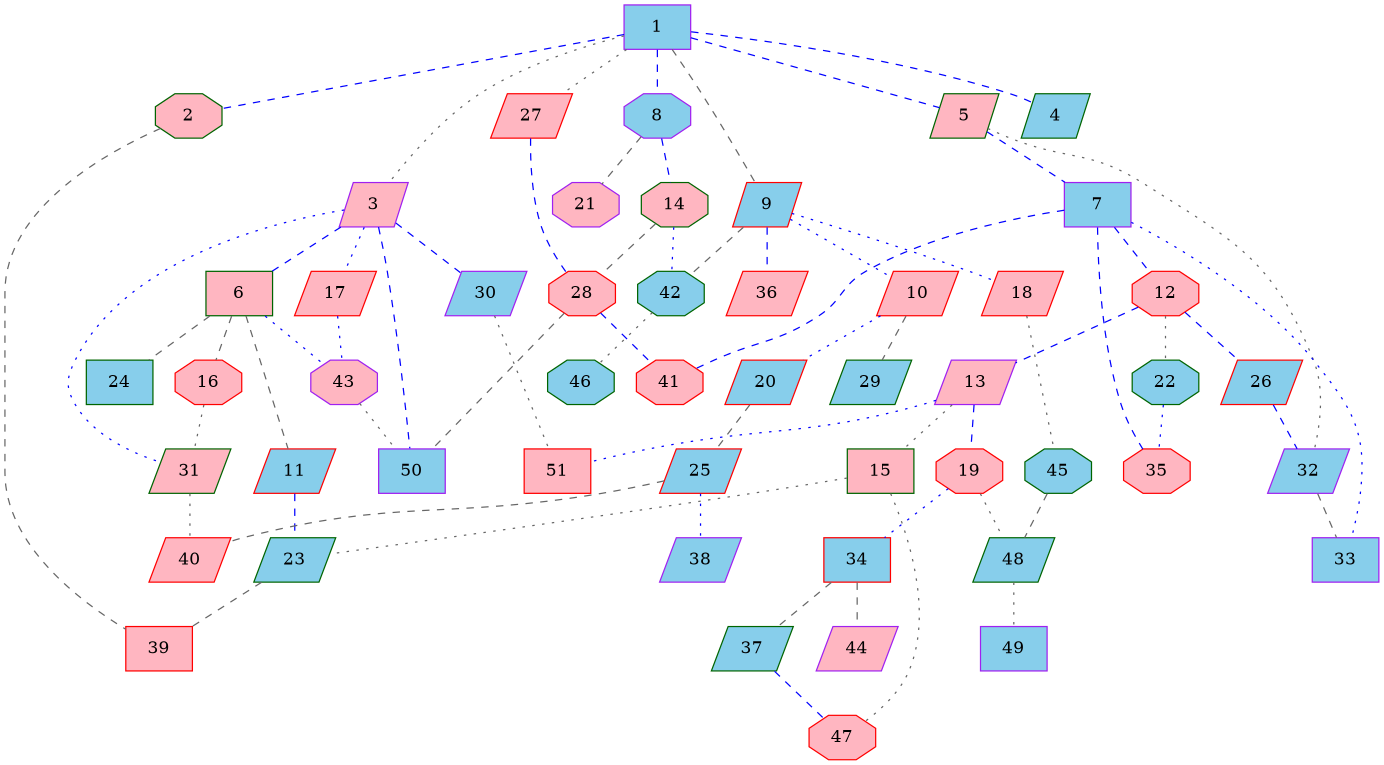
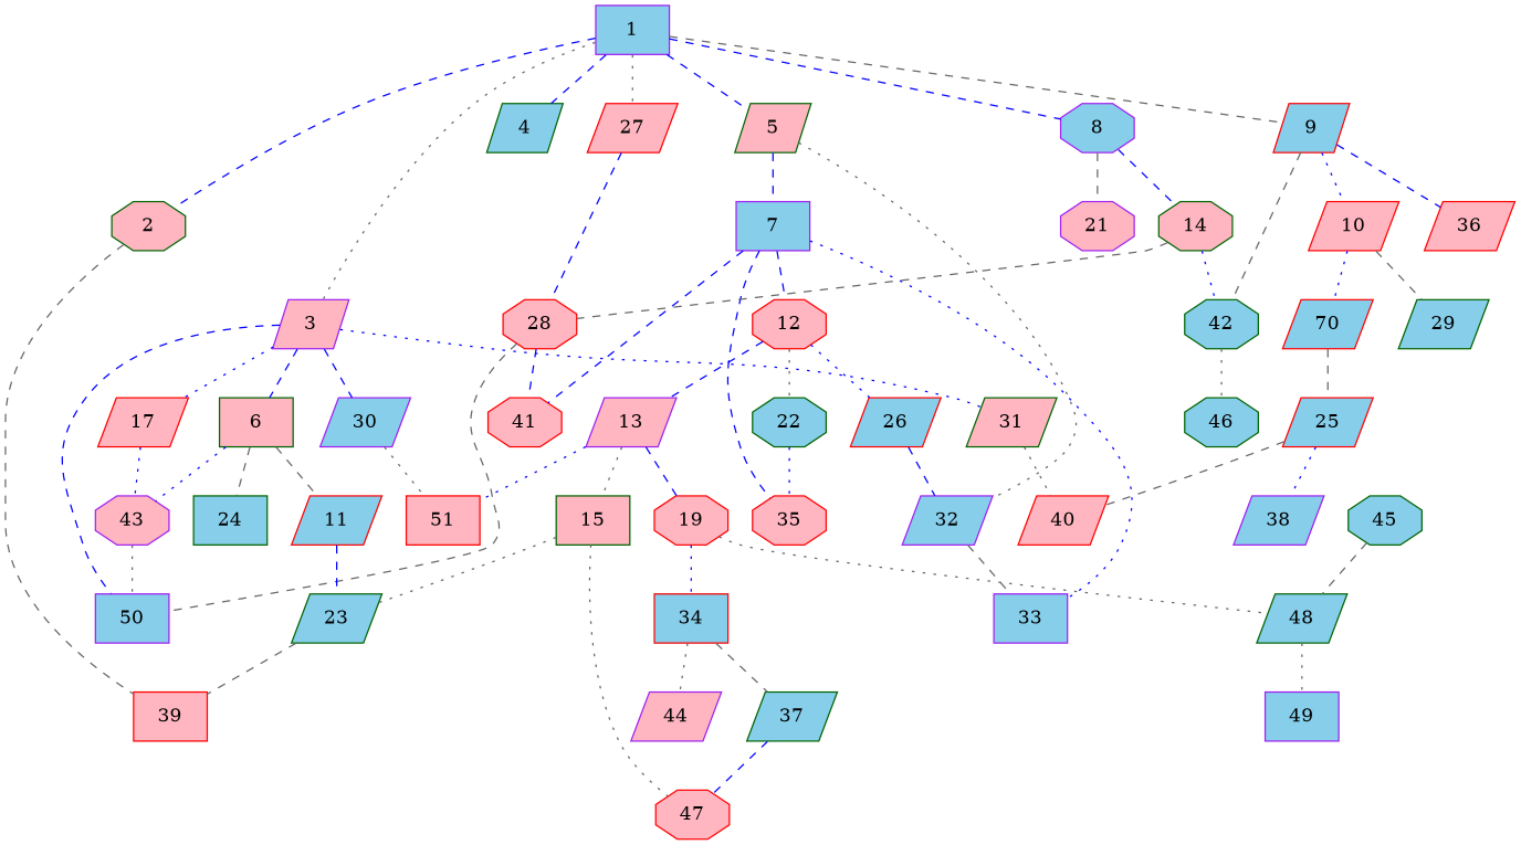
  graph {
    node [color=red fillcolor=lightpink shape=parallelogram style=filled]
    edge [color=blue style=dashed]
    1 [color=purple fillcolor=skyblue shape=box]
    2 [color=darkgreen shape=octagon]
    3 [color=purple]
    4 [color=darkgreen fillcolor=skyblue]
    5 [color=darkgreen]
    8 [color=purple fillcolor=skyblue shape=octagon]
    9 [fillcolor=skyblue]
    27
    39 [shape=box]
    6 [color=darkgreen shape=box]
    17
    30 [color=purple fillcolor=skyblue]
    31 [color=darkgreen]
    50 [color=purple fillcolor=skyblue shape=box]
    7 [color=purple fillcolor=skyblue shape=box]
    32 [color=purple fillcolor=skyblue]
    14 [color=darkgreen shape=octagon]
    21 [color=purple shape=octagon]
    10
-   18
    36
    42 [color=darkgreen fillcolor=skyblue shape=octagon]
    28 [shape=octagon]
    11 [fillcolor=skyblue]
-   16 [shape=octagon]
    24 [color=darkgreen fillcolor=skyblue shape=box]
    43 [color=purple shape=octagon]
    51 [shape=box]
    40
    12 [shape=octagon]
    33 [color=purple fillcolor=skyblue shape=box]
    35 [shape=octagon]
    41 [shape=octagon]
    23 [color=darkgreen fillcolor=skyblue]
    13 [color=purple]
    22 [color=darkgreen fillcolor=skyblue shape=octagon]
    26 [fillcolor=skyblue]
-   20 [fillcolor=skyblue]
+   20 [fillcolor=skyblue label=70]
    29 [color=darkgreen fillcolor=skyblue]
    45 [color=darkgreen fillcolor=skyblue shape=octagon]
    46 [color=darkgreen fillcolor=skyblue shape=octagon]
    25 [fillcolor=skyblue]
    15 [color=darkgreen shape=box]
    19 [shape=octagon]
    47 [shape=octagon]
    34 [fillcolor=skyblue shape=box]
    48 [color=darkgreen fillcolor=skyblue]
    37 [color=darkgreen fillcolor=skyblue]
    44 [color=purple]
    49 [color=purple fillcolor=skyblue shape=box]
    38 [color=purple fillcolor=skyblue]
    1 -- 2
    1 -- 3 [color=gray40 style=dotted]
    1 -- 4
    1 -- 5
    1 -- 8
    1 -- 9 [color=gray40]
    1 -- 27 [color=gray40 style=dotted]
    2 -- 39 [color=gray40]
    3 -- 6
    3 -- 17 [style=dotted]
    3 -- 30
    3 -- 31 [style=dotted]
    3 -- 50
    5 -- 7
    5 -- 32 [color=gray40 style=dotted]
    8 -- 14
    8 -- 21 [color=gray40]
    9 -- 10 [style=dotted]
-   9 -- 18 [style=dotted]
    9 -- 36
    9 -- 42 [color=gray40]
    27 -- 28
    6 -- 11 [color=gray40]
-   6 -- 16 [color=gray40]
    6 -- 24 [color=gray40]
    6 -- 43 [style=dotted]
    17 -- 43 [style=dotted]
    30 -- 51 [color=gray40 style=dotted]
    31 -- 40 [color=gray40 style=dotted]
    7 -- 12
    7 -- 33 [style=dotted]
    7 -- 35
    7 -- 41
    32 -- 33 [color=gray40]
    14 -- 42 [style=dotted]
    14 -- 28 [color=gray40]
    10 -- 20 [style=dotted]
    10 -- 29 [color=gray40]
-   18 -- 45 [color=gray40 style=dotted]
    42 -- 46 [color=gray40 style=dotted]
    28 -- 50 [color=gray40]
    28 -- 41
    11 -- 23
-   16 -- 31 [color=gray40 style=dotted]
    43 -- 50 [color=gray40 style=dotted]
    12 -- 13
    12 -- 22 [color=gray40 style=dotted]
-   12 -- 26
+   12 -- 26 [style=dotted]
    23 -- 39 [color=gray40]
    13 -- 51 [style=dotted]
    13 -- 15 [color=gray40 style=dotted]
    13 -- 19
    22 -- 35 [style=dotted]
    26 -- 32
    20 -- 25 [color=gray40]
    45 -- 48 [color=gray40]
    25 -- 40 [color=gray40]
    25 -- 38 [style=dotted]
    15 -- 23 [color=gray40 style=dotted]
    15 -- 47 [color=gray40 style=dotted]
    19 -- 34 [style=dotted]
    19 -- 48 [color=gray40 style=dotted]
    34 -- 37 [color=gray40]
-   34 -- 44 [color=gray40]
+   34 -- 44 [color=gray40 style=dotted]
    48 -- 49 [color=gray40 style=dotted]
    37 -- 47
  }
